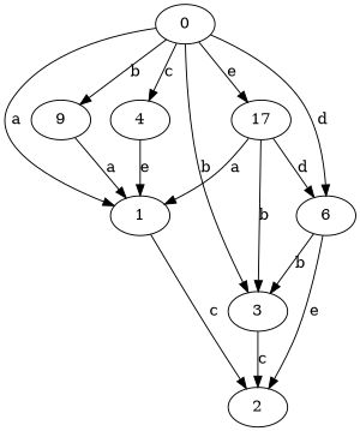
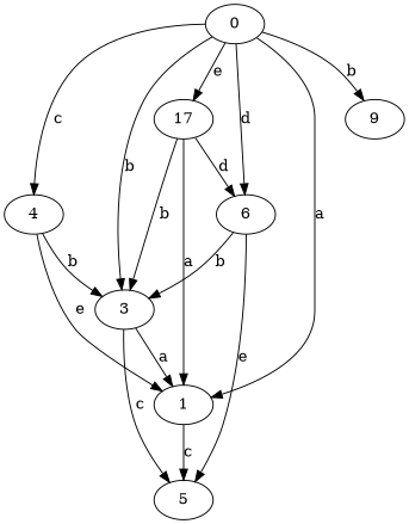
  strict digraph {
    1
-   5 [label=2]
+   5
    n3 [label=3]
    4
    6
    0
    9
    n8 [label=17]
    1 -> 5 [label=c]
    n3 -> 5 [label=c]
    4 -> 1 [label=e]
+   4 -> n3 [label=b]
    6 -> 5 [label=e]
    6 -> n3 [label=b]
    0 -> 1 [label=a]
    0 -> n3 [label=b]
    0 -> 4 [label=c]
    0 -> 6 [label=d]
    0 -> 9 [label=b]
    0 -> n8 [label=e]
-   9 -> 1 [label=a]
+   n3 -> 1 [label=a]
    n8 -> 1 [label=a]
    n8 -> n3 [label=b]
    n8 -> 6 [label=d]
  }
